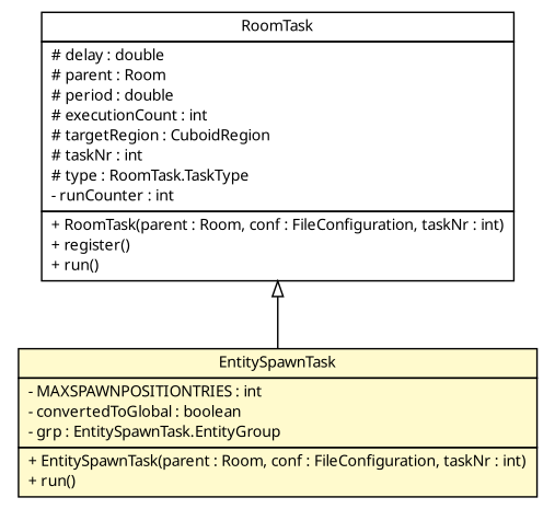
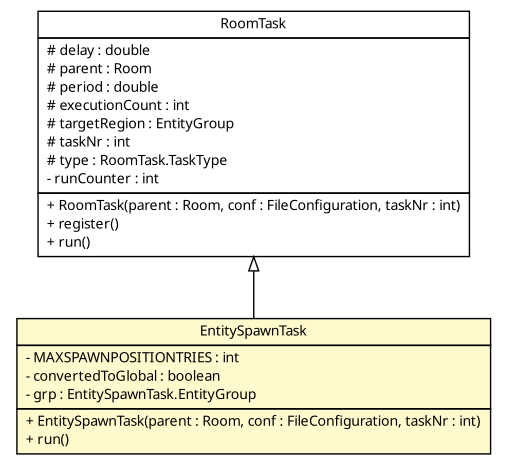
  digraph {
    nodesep=0.25
    ranksep=0.5
    fontname="Noto Sans"
    node [fontcolor=black fontname="Noto Sans" fontsize=10.0 shape=plaintext]
-   n1 [label=<<table title="dunGen.tasks.RoomTask" border="0" cellborder="1" cellspacing="0" cellpadding="2" port="p" href="./RoomTask.html" target="_parent"> 		<tr><td><table border="0" cellspacing="0" cellpadding="1"> <tr><td align="center" balign="center"> RoomTask </td></tr> 		</table></td></tr> 		<tr><td><table border="0" cellspacing="0" cellpadding="1"> <tr><td align="left" balign="left"> # delay : double </td></tr> <tr><td align="left" balign="left"> # parent : Room </td></tr> <tr><td align="left" balign="left"> # period : double </td></tr> <tr><td align="left" balign="left"> # executionCount : int </td></tr> <tr><td align="left" balign="left"> # targetRegion : CuboidRegion </td></tr> <tr><td align="left" balign="left"> # taskNr : int </td></tr> <tr><td align="left" balign="left"> # type : RoomTask.TaskType </td></tr> <tr><td align="left" balign="left"> - runCounter : int </td></tr> 		</table></td></tr> 		<tr><td><table border="0" cellspacing="0" cellpadding="1"> <tr><td align="left" balign="left"> + RoomTask(parent : Room, conf : FileConfiguration, taskNr : int) </td></tr> <tr><td align="left" balign="left"> + register() </td></tr> <tr><td align="left" balign="left"> + run() </td></tr> 		</table></td></tr> 		</table>>]
+   n1 [label=<<table title="dunGen.tasks.RoomTask" border="0" cellborder="1" cellspacing="0" cellpadding="2" port="p" href="./RoomTask.html" target="_parent"> 		<tr><td><table border="0" cellspacing="0" cellpadding="1"> <tr><td align="center" balign="center"> RoomTask </td></tr> 		</table></td></tr> 		<tr><td><table border="0" cellspacing="0" cellpadding="1"> <tr><td align="left" balign="left"> # delay : double </td></tr> <tr><td align="left" balign="left"> # parent : Room </td></tr> <tr><td align="left" balign="left"> # period : double </td></tr> <tr><td align="left" balign="left"> # executionCount : int </td></tr> <tr><td align="left" balign="left"> # targetRegion : EntityGroup </td></tr> <tr><td align="left" balign="left"> # taskNr : int </td></tr> <tr><td align="left" balign="left"> # type : RoomTask.TaskType </td></tr> <tr><td align="left" balign="left"> - runCounter : int </td></tr> 		</table></td></tr> 		<tr><td><table border="0" cellspacing="0" cellpadding="1"> <tr><td align="left" balign="left"> + RoomTask(parent : Room, conf : FileConfiguration, taskNr : int) </td></tr> <tr><td align="left" balign="left"> + register() </td></tr> <tr><td align="left" balign="left"> + run() </td></tr> 		</table></td></tr> 		</table>>]
    n2 [label=<<table title="dunGen.tasks.EntitySpawnTask" border="0" cellborder="1" cellspacing="0" cellpadding="2" port="p" bgcolor="lemonChiffon" href="./EntitySpawnTask.html" target="_parent"> 		<tr><td><table border="0" cellspacing="0" cellpadding="1"> <tr><td align="center" balign="center"> EntitySpawnTask </td></tr> 		</table></td></tr> 		<tr><td><table border="0" cellspacing="0" cellpadding="1"> <tr><td align="left" balign="left"> - MAXSPAWNPOSITIONTRIES : int </td></tr> <tr><td align="left" balign="left"> - convertedToGlobal : boolean </td></tr> <tr><td align="left" balign="left"> - grp : EntitySpawnTask.EntityGroup </td></tr> 		</table></td></tr> 		<tr><td><table border="0" cellspacing="0" cellpadding="1"> <tr><td align="left" balign="left"> + EntitySpawnTask(parent : Room, conf : FileConfiguration, taskNr : int) </td></tr> <tr><td align="left" balign="left"> + run() </td></tr> 		</table></td></tr> 		</table>>]
    n1 -> n2 [arrowtail=empty dir=back fontname="Noto Sans" fontsize=10 headport=p labelfontname=arial labelfontsize=10 tailport=p]
  }
